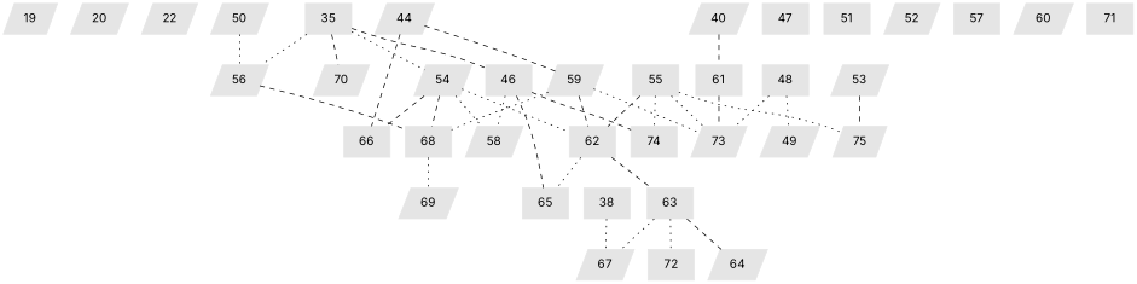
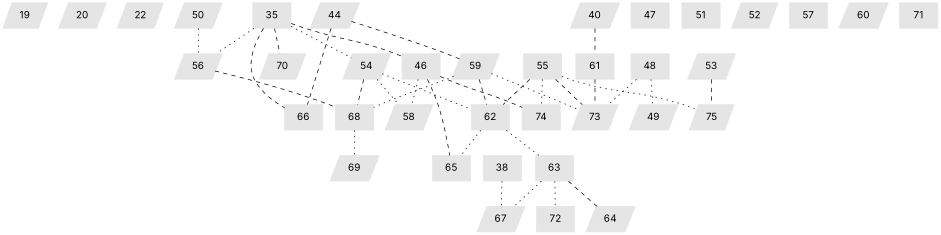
  graph {
    fontname=Inter
    node [color=gray90 fontname=Inter shape=parallelogram style=filled]
    edge [fontname=Inter style=dotted]
    19
    20
    22
    35 [shape=box super="+16"]
    46 [shape=box super="+30+37+42+27"]
    54 [super="+34+36"]
    56 [super="+4+21"]
    66 [shape=box super="+1"]
    70
    58
    65 [shape=box]
    74 [shape=box]
    62 [shape=box super="+8+28"]
    68 [shape=box super="+43"]
    67 [super="+10+25"]
    38 [shape=box]
    40 [super="+7"]
    61 [shape=box]
    73 [super="+18"]
    59 [super="+2+31+39+45"]
    44
    47 [shape=box]
    48 [shape=box super="+29"]
    49 [super="+33"]
    50 [super="+12"]
    51 [shape=box]
    52
    53 [super="+24+41"]
    75 [super="+26"]
    63 [shape=box super="+11+14+23"]
    69 [super="+9"]
    55 [shape=box]
    57 [shape=box]
    60 [super="+17"]
    64
    72 [shape=box]
    71 [shape=box]
    35 -- 46 [style=dashed]
    35 -- 54
    35 -- 56 [weight=2]
-   54 -- 66 [style=dashed]
+   35 -- 66 [style=dashed]
    35 -- 70 [style=dashed]
    46 -- 58
    46 -- 65 [style=dashed]
    46 -- 74 [style=dashed]
    54 -- 58
    54 -- 62
    54 -- 68 [style=dashed weight=2]
    56 -- 68 [style=dashed]
    62 -- 65
-   62 -- 63 [style=dashed]
+   62 -- 63
    68 -- 69
    38 -- 67
    40 -- 61 [style=dashed]
    61 -- 73 [style=dashed]
    59 -- 62 [style=dashed]
    59 -- 68 [weight=3]
    59 -- 73
    44 -- 66 [style=dashed]
    44 -- 59 [style=dashed]
    48 -- 73
    48 -- 49
    50 -- 56
    53 -- 75 [style=dashed]
    63 -- 67
    63 -- 64 [style=dashed]
    63 -- 72
    55 -- 74
    55 -- 62 [style=dashed]
-   55 -- 73
+   55 -- 73 [style=dashed]
    55 -- 75
  }
